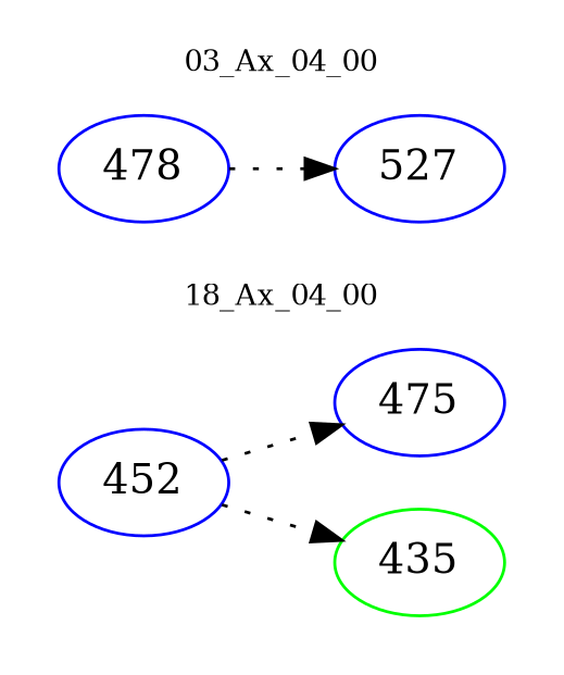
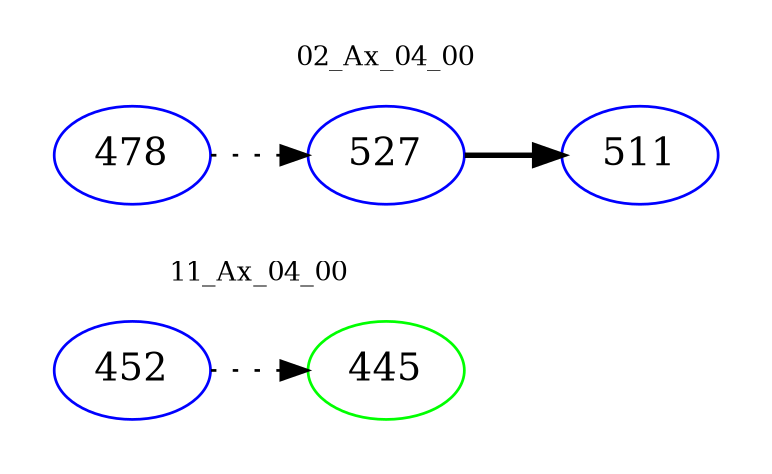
  digraph {
    rankdir=LR
    node [color=blue]
    edge [color=black style=dotted]
-   n1 [color=green label=435]
+   n1 [color=green label=445]
    n2 [label=452]
-   n3 [label=475]
    n4 [label=478]
    n5 [label=527]
+   n6 [label=511]
    subgraph cluster_1 {
      color=white
      fontsize=10
-     label="18_Ax_04_00"
+     label="11_Ax_04_00"
      n1
      n2
-     n3
    }
    subgraph cluster_2 {
      color=white
      fontsize=10
-     label="03_Ax_04_00"
+     label="02_Ax_04_00"
      n4
      n5
+     n6
    }
    n2 -> n1
-   n2 -> n3
    n4 -> n5
+   n5 -> n6 [style=bold]
  }
